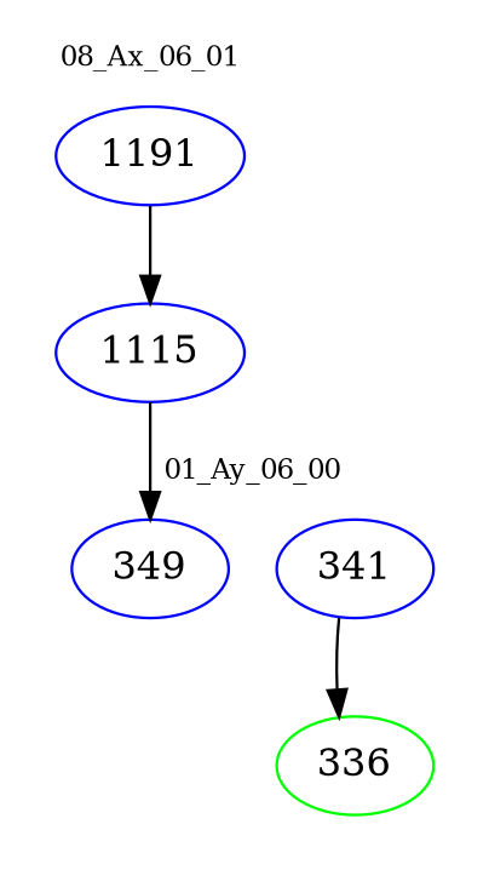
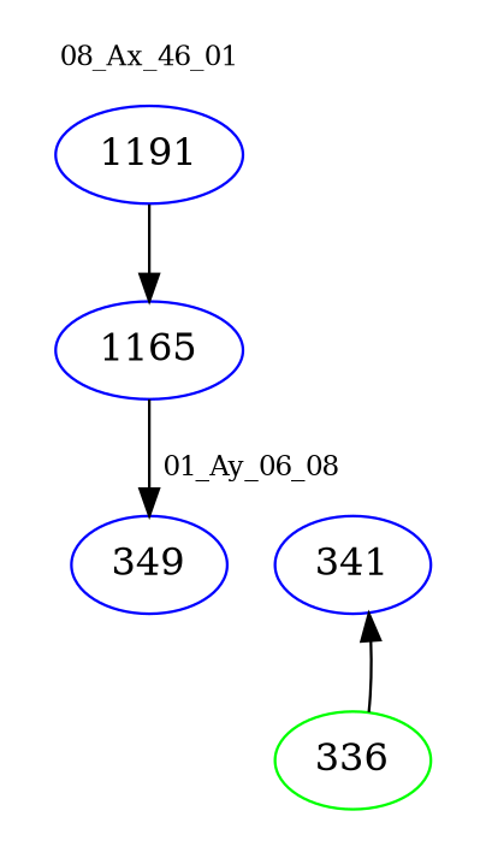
  digraph {
    node [color=blue]
    edge [color=black]
    n1 [label=341]
    n2 [color=green label=336]
    n3 [label=349]
    n4 [label=1191]
-   n5 [label=1115]
+   n5 [label=1165]
    subgraph cluster_1 {
      color=white
      fontsize=10
-     label="01_Ay_06_00"
+     label="01_Ay_06_08"
      n1
      n2
      n3
    }
    subgraph cluster_2 {
      color=white
      fontsize=10
-     label="08_Ax_06_01"
+     label="08_Ax_46_01"
      n4
      n5
    }
-   n1 -> n2
+   n2 -> n1
    n4 -> n5
    n5 -> n3
  }
